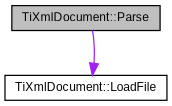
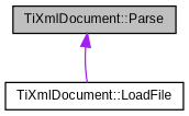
  digraph {
    rankdir=TB
    fontname="Liberation Sans"
    node [color=black fontname="Liberation Sans" fontsize=10 shape=record style=filled]
    n1 [fillcolor=grey75 fontcolor=black height=0.2 label="TiXmlDocument::Parse" width=0.4]
    n2 [fillcolor=white height=0.2 label="TiXmlDocument::LoadFile" width=0.4]
-   n2 -> n1 [color=purple dir=back fontname="Liberation Sans" fontsize=10 labelfontname=Helvetica labelfontsize=10 style=solid]
+   n1 -> n2 [color=purple dir=back fontname="Liberation Sans" fontsize=10 labelfontname=Helvetica labelfontsize=10 style=solid]
  }
